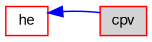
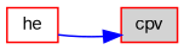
  digraph {
    rankdir=LR
    node [color=red fontname=FreeSans fontsize=10 shape=record style=filled]
    n1 [fillcolor=white fontcolor=black height=0.2 label=he width=0.4]
    n2 [height=0.2 label=cpv width=0.4 fillcolor=lightgrey]
-   n2 -> n1 [color=blue fontname=FreeSans fontsize=10 labelfontname=FreeSans labelfontsize=10 style=solid]
+   n1 -> n2 [color=blue fontname=FreeSans fontsize=10 labelfontname=FreeSans labelfontsize=10 style=solid]
  }
